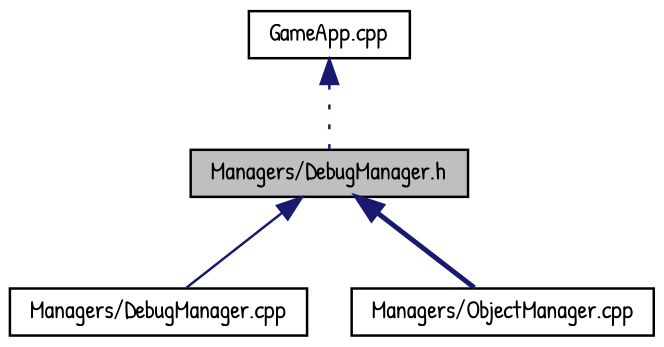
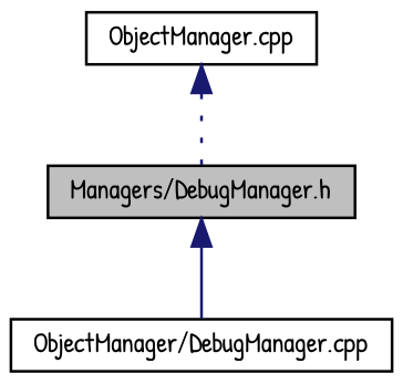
  digraph {
    fontname="Patrick Hand"
    node [color=black fillcolor=white fontname="Patrick Hand" fontsize=10 shape=record style=filled]
    edge [color=midnightblue dir=back fontname="Patrick Hand" fontsize=10 labelfontname=Helvetica labelfontsize=10]
    n1 [fillcolor=grey75 fontcolor=black height=0.2 label="Managers/DebugManager.h" width=0.4]
-   n2 [height=0.2 label="Managers/DebugManager.cpp" width=0.4]
-   n3 [height=0.2 label="Managers/ObjectManager.cpp" width=0.4]
-   n4 [height=0.2 label="GameApp.cpp" width=0.4]
+   n2 [height=0.2 label="ObjectManager/DebugManager.cpp" width=0.4]
+   n4 [height=0.2 label="ObjectManager.cpp" width=0.4]
    n1 -> n2 [style=solid]
-   n1 -> n3 [style=bold]
    n4 -> n1 [style=dotted]
  }
